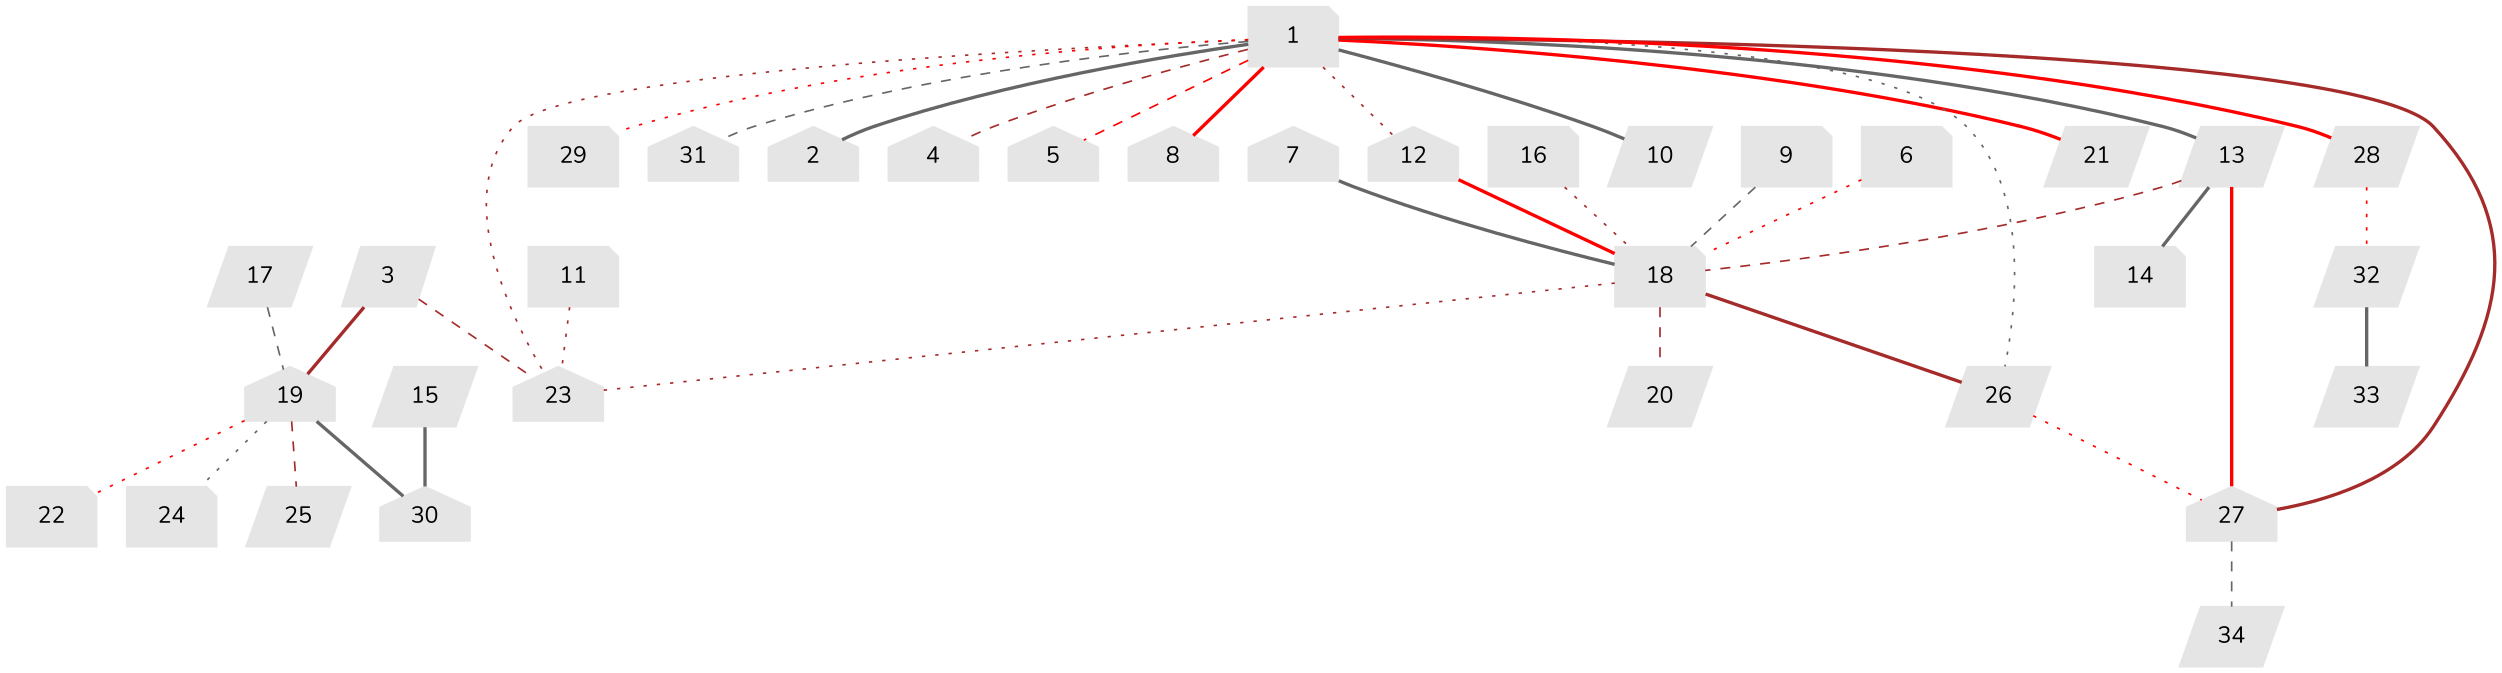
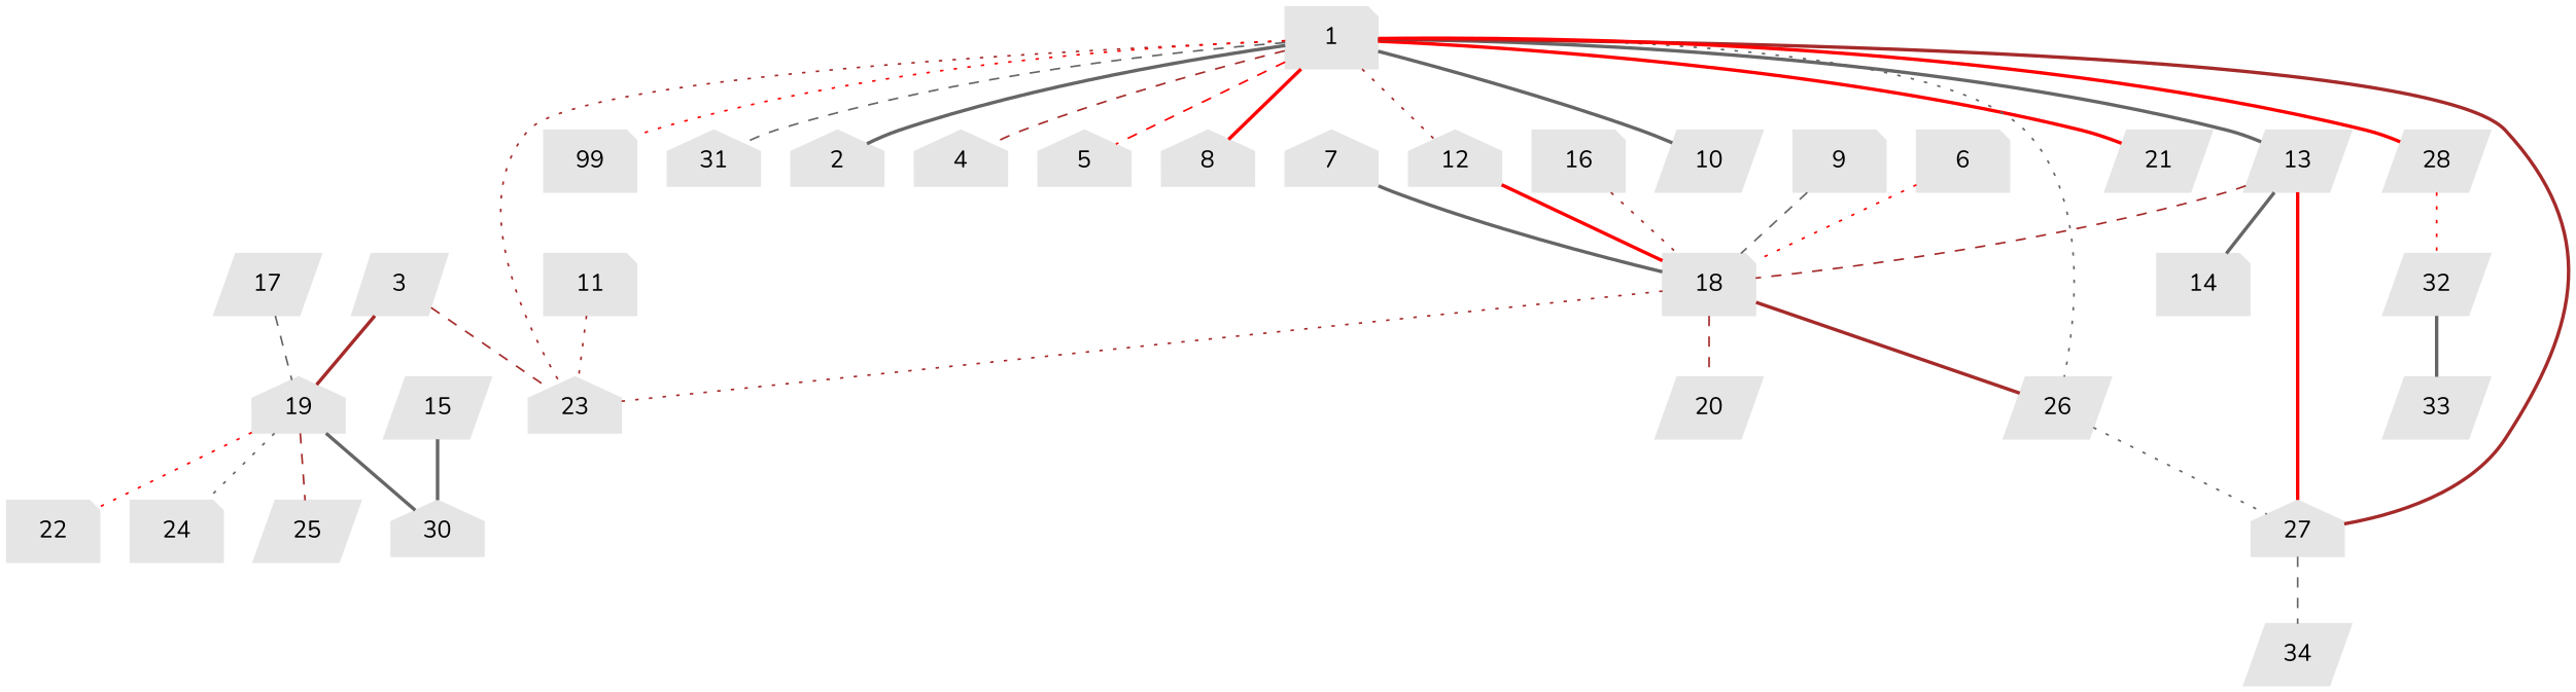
  graph {
    fontname=Nunito
    node [color=gray90 fontname=Nunito shape=parallelogram style=filled]
    edge [color=gray40 fontname=Nunito style=bold weight=1.0]
    1 [shape=note]
    2 [shape=house]
    4 [shape=house]
    5 [shape=house]
    8 [shape=house]
    10
    12 [shape=house]
    13
    21
    23 [shape=house]
    26
    27 [shape=house]
    28
-   29 [shape=note]
+   29 [shape=note label=99]
    31 [shape=house]
    18 [shape=note]
    14 [shape=note]
    34
    32
    3
    19 [shape=house]
    22 [shape=note]
    24 [shape=note]
    25
    30 [shape=house]
    6 [shape=note]
    20
    7 [shape=house]
    9 [shape=note]
    11 [shape=note]
    33
    15
    16 [shape=note]
    17
    1 -- 2
    1 -- 4 [color=brown style=dashed]
    1 -- 5 [color=red style=dashed]
    1 -- 8 [color=red]
    1 -- 10
    1 -- 12 [color=brown style=dotted]
    1 -- 13
    1 -- 21 [color=red]
    1 -- 23 [color=brown style=dotted]
    1 -- 26 [style=dotted]
    1 -- 27 [color=brown]
    1 -- 28 [color=red]
    1 -- 29 [color=red style=dotted]
    1 -- 31 [style=dashed]
    12 -- 18 [color=red]
    13 -- 27 [color=red weight=3.0]
    13 -- 18 [color=brown style=dashed]
    13 -- 14
-   26 -- 27 [color=red style=dotted]
+   26 -- 27 [style=dotted]
    27 -- 34 [style=dashed]
    28 -- 32 [color=red style=dotted]
    18 -- 23 [color=brown style=dotted]
    18 -- 26 [color=brown]
    18 -- 20 [color=brown style=dashed]
    32 -- 33
    3 -- 23 [color=brown style=dashed]
    3 -- 19 [color=brown]
    19 -- 22 [color=red style=dotted]
    19 -- 24 [style=dotted]
    19 -- 25 [color=brown style=dashed]
    19 -- 30
    6 -- 18 [color=red style=dotted]
    7 -- 18
    9 -- 18 [style=dashed]
    11 -- 23 [color=brown style=dotted]
    15 -- 30
    16 -- 18 [color=brown style=dotted]
    17 -- 19 [style=dashed]
  }
